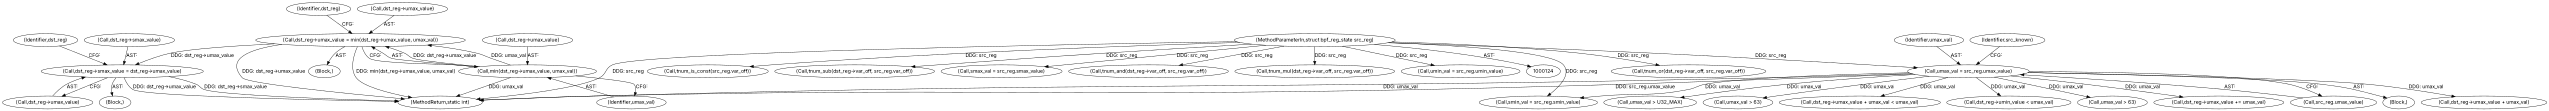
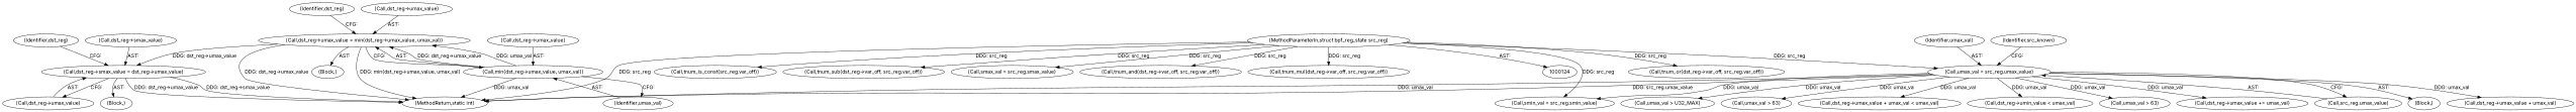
  digraph {
    fontname=Inter
    node [fontname=Inter]
    edge [fontname=Inter]
    n1 [label="(Call,dst_reg->smax_value = dst_reg->umax_value)"]
    n2 [label="(MethodReturn,static int)"]
    n3 [label="(Call,dst_reg->umax_value)"]
    n4 [label="(Block,)"]
    n5 [label="(Call,dst_reg->umax_value = min(dst_reg->umax_value, umax_val))"]
    n6 [label="(Call,min(dst_reg->umax_value, umax_val))"]
    n7 [label="(Block,)"]
    n8 [label="(Identifier,umax_val)"]
    n9 [label="(Call,umax_val = src_reg.umax_value)"]
    n10 [label="(Call,dst_reg->umin_value < umax_val)"]
    n11 [label="(Call,umax_val > 63)"]
    n12 [label="(Call,dst_reg->umax_value += umax_val)"]
    n13 [label="(Call,src_reg.umax_value)"]
    n14 [label="(Block,)"]
    n15 [label="(Call,dst_reg->umax_value + umax_val)"]
    n16 [label="(Call,umax_val > U32_MAX)"]
    n17 [label="(Call,umax_val > 63)"]
    n18 [label="(Call,dst_reg->umax_value + umax_val < umax_val)"]
    n19 [label="(Call,smin_val = src_reg.smin_value)"]
    n20 [label="(MethodParameterIn,struct bpf_reg_state src_reg)"]
    n21 [label="(Call,tnum_or(dst_reg->var_off, src_reg.var_off))"]
    n22 [label="(Call,tnum_is_const(src_reg.var_off))"]
    n23 [label="(Call,tnum_sub(dst_reg->var_off, src_reg.var_off))"]
    n24 [label="(Call,smax_val = src_reg.smax_value)"]
    n25 [label="(Call,tnum_and(dst_reg->var_off, src_reg.var_off))"]
    n26 [label="(Call,tnum_mul(dst_reg->var_off, src_reg.var_off))"]
-   n27 [label="(Call,umin_val = src_reg.umin_value)"]
    1000124
    n29 [label="(Identifier,umax_val)"]
    n30 [label="(Call,dst_reg->umax_value)"]
    n31 [label="(Identifier,dst_reg)"]
    n32 [label="(Call,dst_reg->umax_value)"]
    n33 [label="(Identifier,src_known)"]
    n34 [label="(Identifier,dst_reg)"]
    n35 [label="(Call,dst_reg->smax_value)"]
    n1 -> n2 [label="DDG: dst_reg->umax_value"]
    n1 -> n2 [label="DDG: dst_reg->smax_value"]
    n1 -> n3 [label="CFG: "]
    n1 -> n4 [label="AST: "]
    n3 -> n1 [label="AST: "]
    n5 -> n1 [label="DDG: dst_reg->umax_value"]
    n5 -> n2 [label="DDG: min(dst_reg->umax_value, umax_val)"]
    n5 -> n2 [label="DDG: dst_reg->umax_value"]
    n5 -> n6 [label="CFG: "]
    n5 -> n7 [label="AST: "]
    n6 -> n2 [label="DDG: umax_val"]
    n6 -> n5 [label="AST: "]
    n6 -> n5 [label="DDG: dst_reg->umax_value"]
    n6 -> n5 [label="DDG: umax_val"]
    n6 -> n8 [label="CFG: "]
    n8 -> n6 [label="AST: "]
    n9 -> n2 [label="DDG: umax_val"]
    n9 -> n2 [label="DDG: src_reg.umax_value"]
    n9 -> n10 [label="DDG: umax_val"]
    n9 -> n11 [label="DDG: umax_val"]
    n9 -> n12 [label="DDG: umax_val"]
    n9 -> n13 [label="CFG: "]
    n9 -> n14 [label="AST: "]
    n9 -> n15 [label="DDG: umax_val"]
    n9 -> n16 [label="DDG: umax_val"]
    n9 -> n17 [label="DDG: umax_val"]
    n9 -> n18 [label="DDG: umax_val"]
    n9 -> n19 [label="DDG: umax_val"]
    n13 -> n9 [label="AST: "]
    n20 -> n2 [label="DDG: src_reg"]
    n20 -> n9 [label="DDG: src_reg"]
    n20 -> n19 [label="DDG: src_reg"]
    n20 -> n21 [label="DDG: src_reg"]
    n20 -> n22 [label="DDG: src_reg"]
    n20 -> n23 [label="DDG: src_reg"]
    n20 -> n24 [label="DDG: src_reg"]
    n20 -> n25 [label="DDG: src_reg"]
    n20 -> n26 [label="DDG: src_reg"]
-   n20 -> n27 [label="DDG: src_reg"]
    n20 -> 1000124 [label="AST: "]
    n29 -> n9 [label="AST: "]
    n30 -> n6 [label="AST: "]
    n31 -> n5 [label="CFG: "]
    n32 -> n5 [label="AST: "]
    n33 -> n9 [label="CFG: "]
    n34 -> n1 [label="CFG: "]
    n35 -> n1 [label="AST: "]
  }
